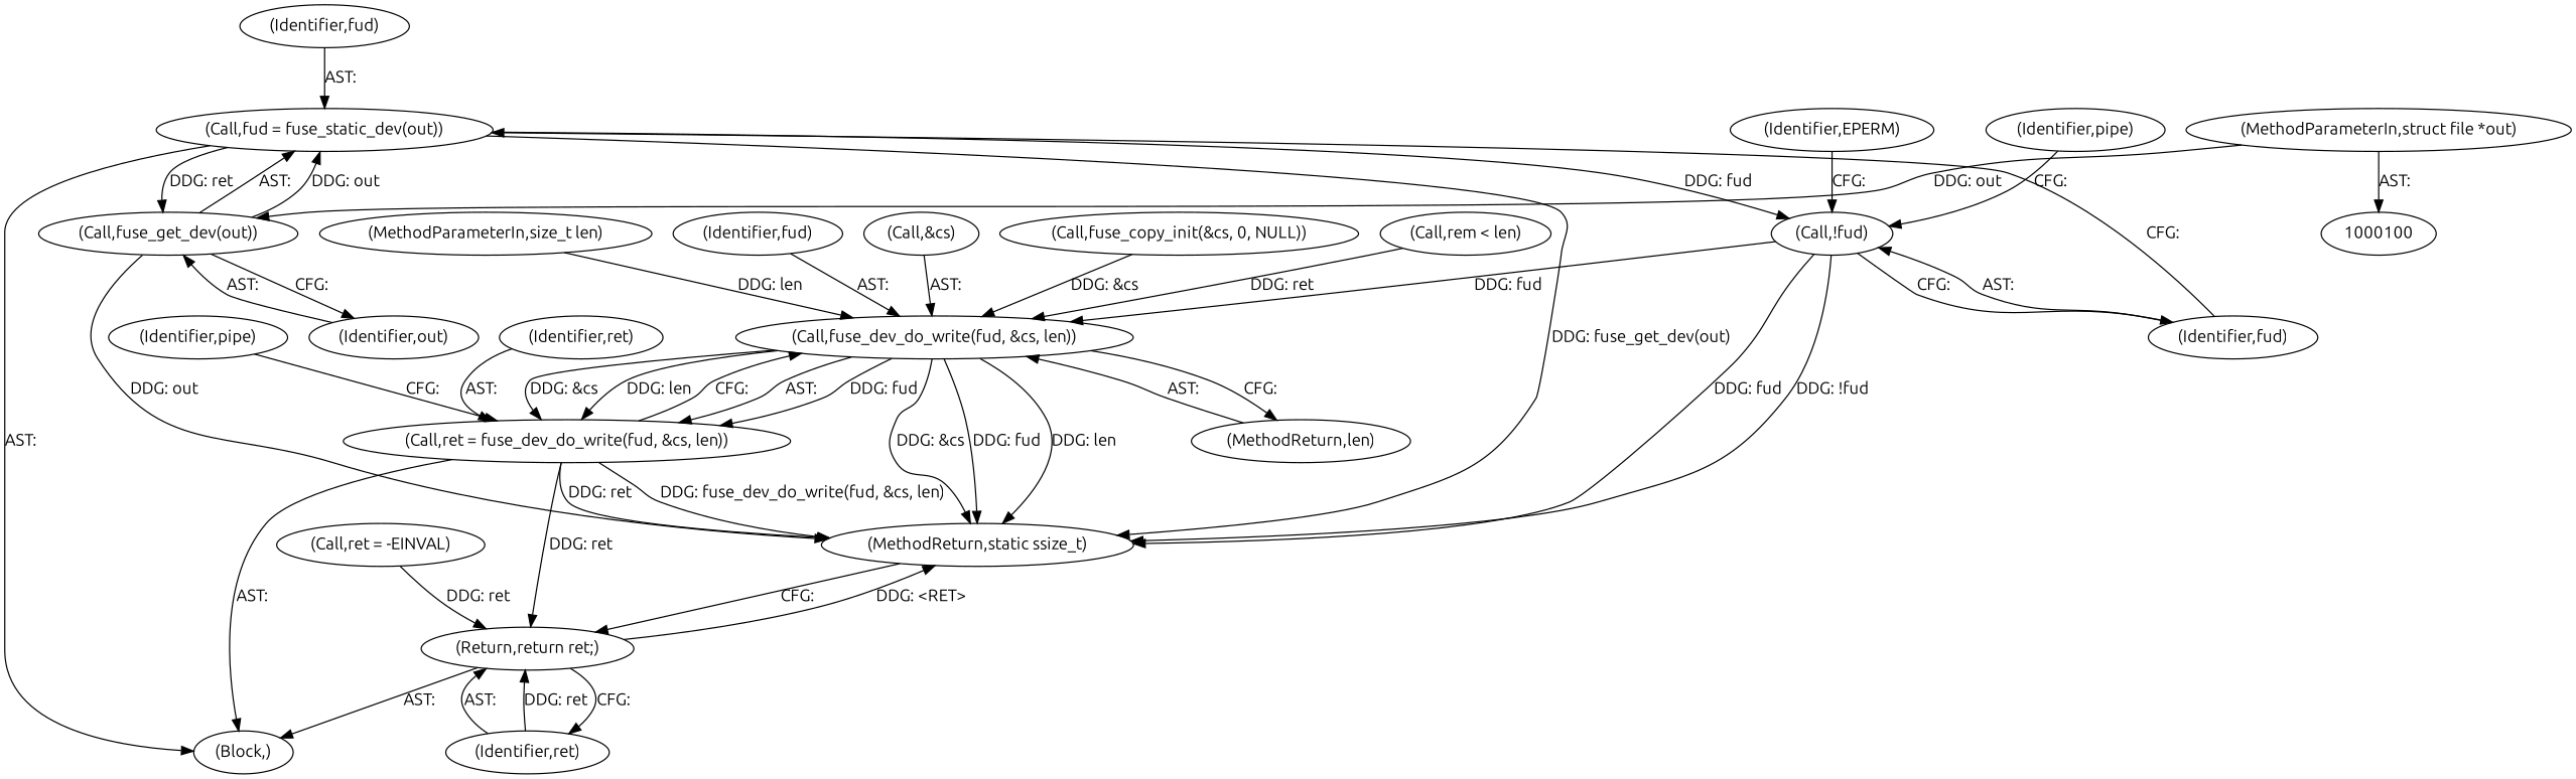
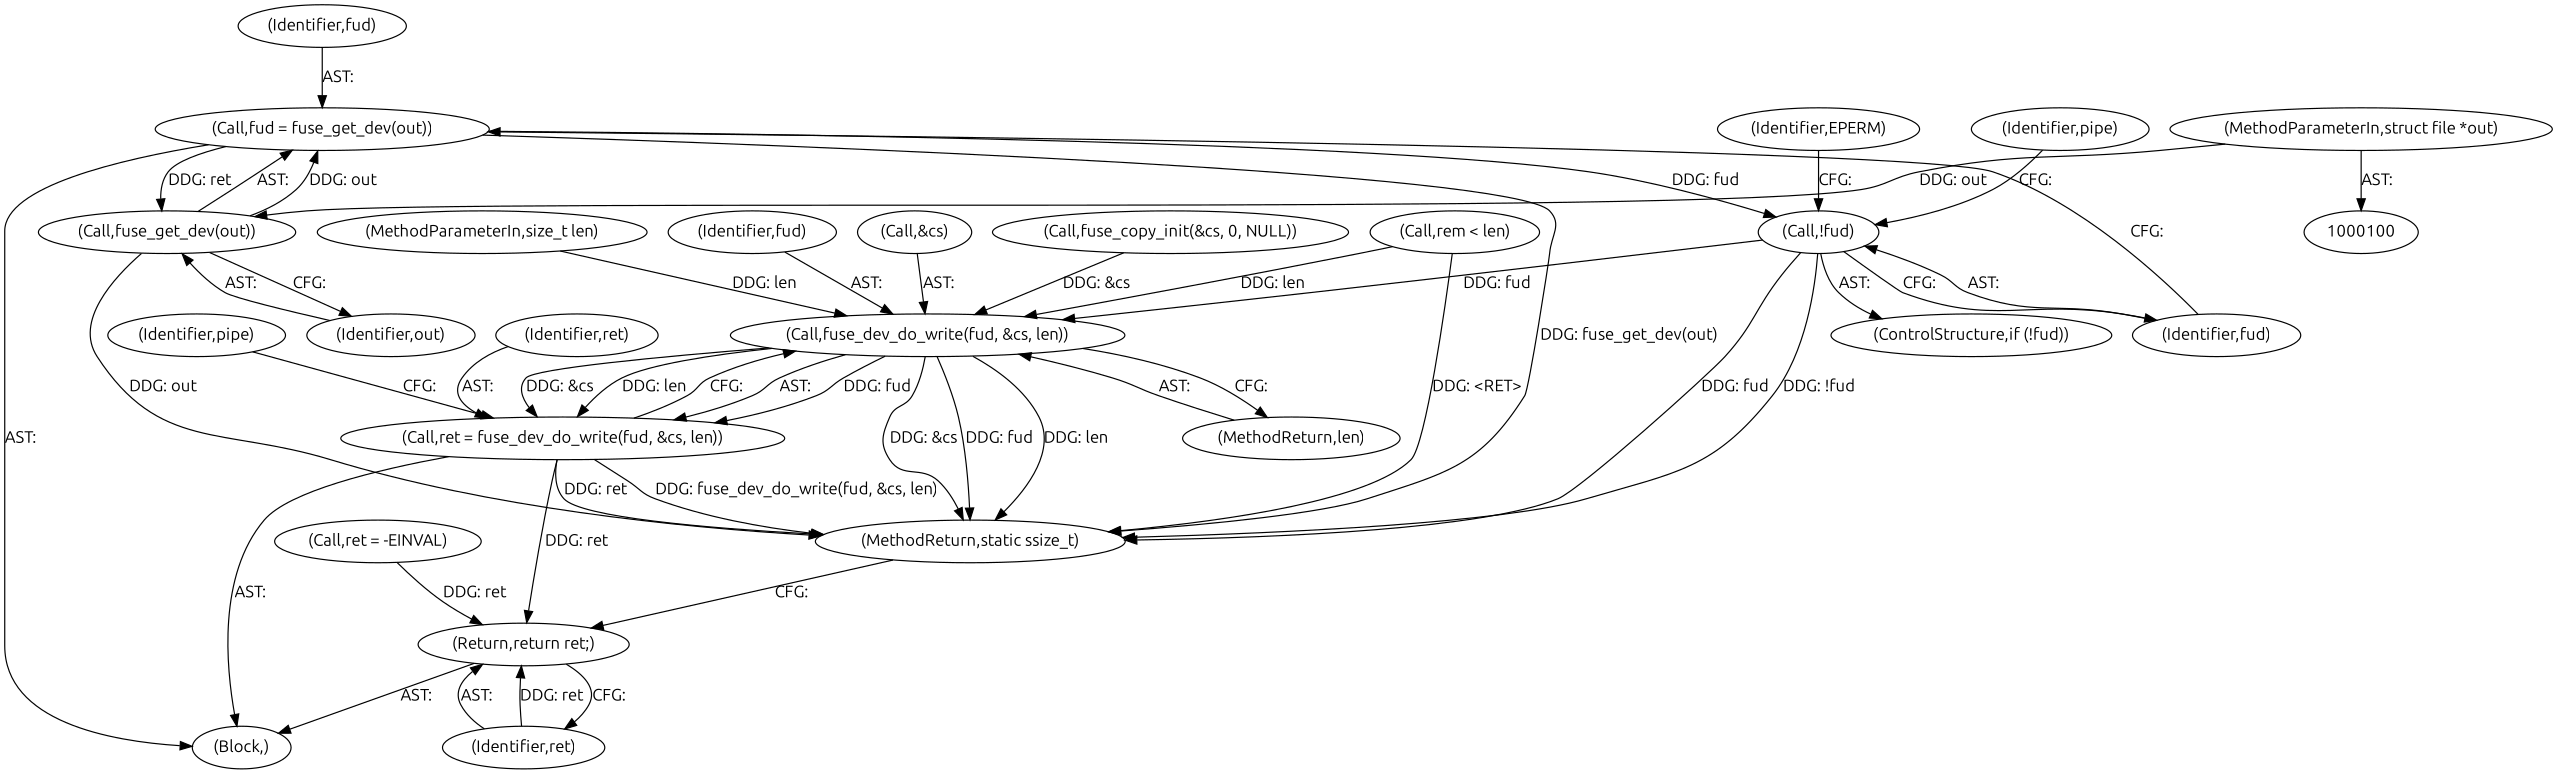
  digraph {
    fontname=Ubuntu
    node [fontname=Ubuntu]
    edge [fontname=Ubuntu]
-   n1 [label="(Call,fud = fuse_static_dev(out))"]
+   n1 [label="(Call,fud = fuse_get_dev(out))"]
    n2 [label="(Call,fuse_get_dev(out))"]
    n3 [label="(Call,!fud)"]
    n4 [label="(MethodReturn,static ssize_t)"]
    n5 [label="(Block,)"]
    n6 [label="(Identifier,out)"]
    n7 [label="(Call,fuse_dev_do_write(fud, &cs, len))"]
+   n8 [label="(ControlStructure,if (!fud))"]
    n9 [label="(Identifier,fud)"]
    n10 [label="(Return,return ret;)"]
    n11 [label="(MethodParameterIn,struct file *out)"]
    1000100
    n13 [label="(Call,ret = fuse_dev_do_write(fud, &cs, len))"]
    n14 [label="(MethodReturn,len)"]
    n15 [label="(Identifier,ret)"]
    n16 [label="(Identifier,EPERM)"]
    n17 [label="(Call,fuse_copy_init(&cs, 0, NULL))"]
    n18 [label="(Identifier,pipe)"]
    n19 [label="(Identifier,pipe)"]
    n20 [label="(Call,ret = -EINVAL)"]
    n21 [label="(Call,&cs)"]
    n22 [label="(Identifier,ret)"]
    n23 [label="(Identifier,fud)"]
    n24 [label="(Call,rem < len)"]
    n25 [label="(MethodParameterIn,size_t len)"]
    n26 [label="(Identifier,fud)"]
    n1 -> n2 [label="DDG: ret"]
    n1 -> n3 [label="DDG: fud"]
    n1 -> n4 [label="DDG: fuse_get_dev(out)"]
    n1 -> n5 [label="AST: "]
    n2 -> n1 [label="AST: "]
    n2 -> n1 [label="DDG: out"]
    n2 -> n4 [label="DDG: out"]
    n2 -> n6 [label="CFG: "]
    n3 -> n4 [label="DDG: fud"]
    n3 -> n4 [label="DDG: !fud"]
    n3 -> n7 [label="DDG: fud"]
+   n3 -> n8 [label="AST: "]
    n3 -> n9 [label="CFG: "]
    n4 -> n10 [label="CFG: "]
    n6 -> n2 [label="AST: "]
    n7 -> n4 [label="DDG: &cs"]
    n7 -> n4 [label="DDG: fud"]
    n7 -> n4 [label="DDG: len"]
    n7 -> n13 [label="AST: "]
    n7 -> n13 [label="DDG: fud"]
    n7 -> n13 [label="DDG: &cs"]
    n7 -> n13 [label="DDG: len"]
    n7 -> n14 [label="CFG: "]
    n9 -> n1 [label="CFG: "]
    n9 -> n3 [label="AST: "]
-   n10 -> n4 [label="DDG: <RET>"]
+   n24 -> n4 [label="DDG: <RET>"]
    n10 -> n5 [label="AST: "]
    n10 -> n15 [label="CFG: "]
    n11 -> n2 [label="DDG: out"]
    n11 -> 1000100 [label="AST: "]
    n13 -> n4 [label="DDG: ret"]
    n13 -> n4 [label="DDG: fuse_dev_do_write(fud, &cs, len)"]
    n13 -> n5 [label="AST: "]
    n13 -> n7 [label="CFG: "]
    n13 -> n10 [label="DDG: ret"]
    n14 -> n7 [label="AST: "]
    n15 -> n10 [label="AST: "]
    n15 -> n10 [label="DDG: ret"]
    n16 -> n3 [label="CFG: "]
    n17 -> n7 [label="DDG: &cs"]
    n18 -> n3 [label="CFG: "]
    n19 -> n13 [label="CFG: "]
    n20 -> n10 [label="DDG: ret"]
    n21 -> n7 [label="AST: "]
    n22 -> n13 [label="AST: "]
    n23 -> n1 [label="AST: "]
-   n24 -> n7 [label="DDG: ret"]
+   n24 -> n7 [label="DDG: len"]
    n25 -> n7 [label="DDG: len"]
    n26 -> n7 [label="AST: "]
  }
